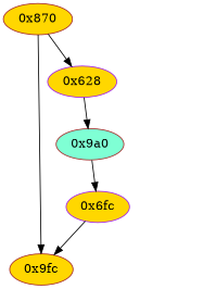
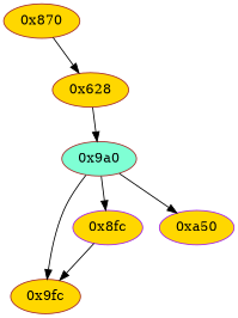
  strict digraph {
    "edge"="{}"
    file="/Users/mark/Documents/deobfus-2019-ccs/ALL-CFG/small-programs/1b-1-2-2-2-gt63_gt127-0-0-0/1576_recovered.dot"
    "graph"="{u'file': u'/Users/mark/Documents/deobfus-2019-ccs/ALL-CFG/small-programs/1b-1-2-2-2-gt63_gt127-0-0-0/1576_recovered.dot'}"
    "node"="{u'opcode': u''}"
    node [color=brown fillcolor=gold style=filled]
    "0x9fc" [opcode="[u'ldr', u'ldr', u'sub', u'mul', u'mvn', u'ldr', u'orr', u'mov', u'cmn', u'mov', u'ldr', u'cmp', u'mov', u'mov', u'mov', u'cmn', u'mov', u'mov', u'teq', u'mov', u'b']"]
-   "0x6fc" [color=purple opcode="[u'ldr', u'b']"]
+   "0x6fc" [color=purple opcode="[u'ldr', u'b']" label="0x8fc"]
+   "0xa50" [color=purple opcode="[u'ldr']"]
    "0x870" [opcode="[u'ldr', u'ldr', u'ldr', u'sub', u'sub', u'add', u'mul', u'mvn', u'ldr', u'orr', u'mov', u'cmn', u'mov', u'ldr', u'cmp', u'mov', u'mov', u'mov', u'cmn', u'mov', u'mov', u'teq', u'mov', u'b']"]
-   "0x628" [color=purple opcode="[u'push', u'add', u'sub', u'ldr', u'mvn', u'ldrb', u'str', u'ldr', u'ldr', u'str', u'ldr', u'ldr', u'ldr', u'ldr', u'ldr', u'ldr', u'ldr', u'add', u'str', u'ldr', u'add', u'str', u'ldr', u'add', u'str', u'ldr', u'add', u'str', u'ldr', u'add', u'str', u'ldr', u'add', u'str', u'b']"]
+   "0x628" [opcode="[u'push', u'add', u'sub', u'ldr', u'mvn', u'ldrb', u'str', u'ldr', u'ldr', u'str', u'ldr', u'ldr', u'ldr', u'ldr', u'ldr', u'ldr', u'ldr', u'add', u'str', u'ldr', u'add', u'str', u'ldr', u'add', u'str', u'ldr', u'add', u'str', u'ldr', u'add', u'str', u'ldr', u'add', u'str', u'b']"]
    n6 [fillcolor=aquamarine label="0x9a0" opcode="[u'ldr', u'ldr', u'rsb', u'mvn', u'mul', u'eor', u'and', u'ldr', u'mov', u'mov', u'ldr', u'cmp', u'mov', u'cmp', u'mov', u'mov', u'cmp', u'mov', u'mov', u'teq', u'mov', u'b']"]
    "0x6fc" -> "0x9fc"
-   "0x870" -> "0x9fc"
+   n6 -> "0x9fc"
    "0x870" -> "0x628"
    "0x628" -> n6
    n6 -> "0x6fc"
+   n6 -> "0xa50"
  }
